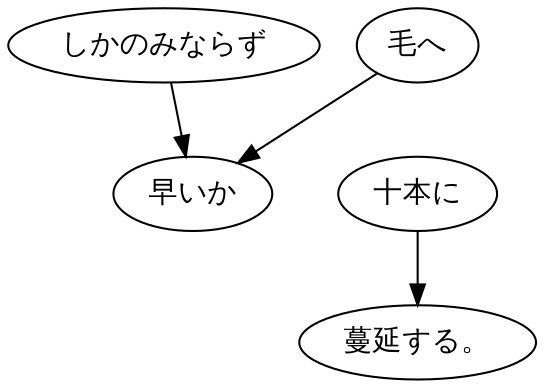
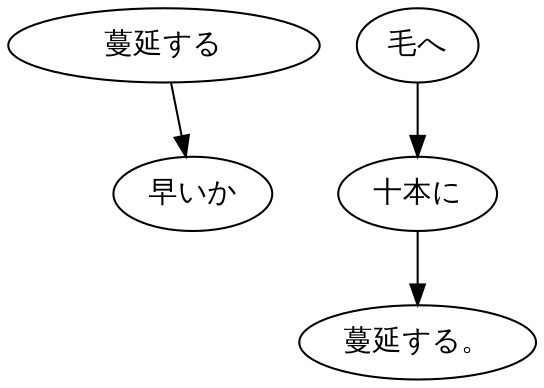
  digraph {
    fontname="JetBrains Mono"
    node [fontname="JetBrains Mono"]
    edge [fontname="JetBrains Mono"]
-   n1 [label="しかのみならず"]
+   n1 [label="蔓延する"]
    n2 [label="早いか"]
    n3 [label="毛へ"]
    n4 [label="蔓延する。"]
    n5 [label="十本に"]
    n1 -> n2
-   n3 -> n2
+   n3 -> n5
    n5 -> n4
  }
